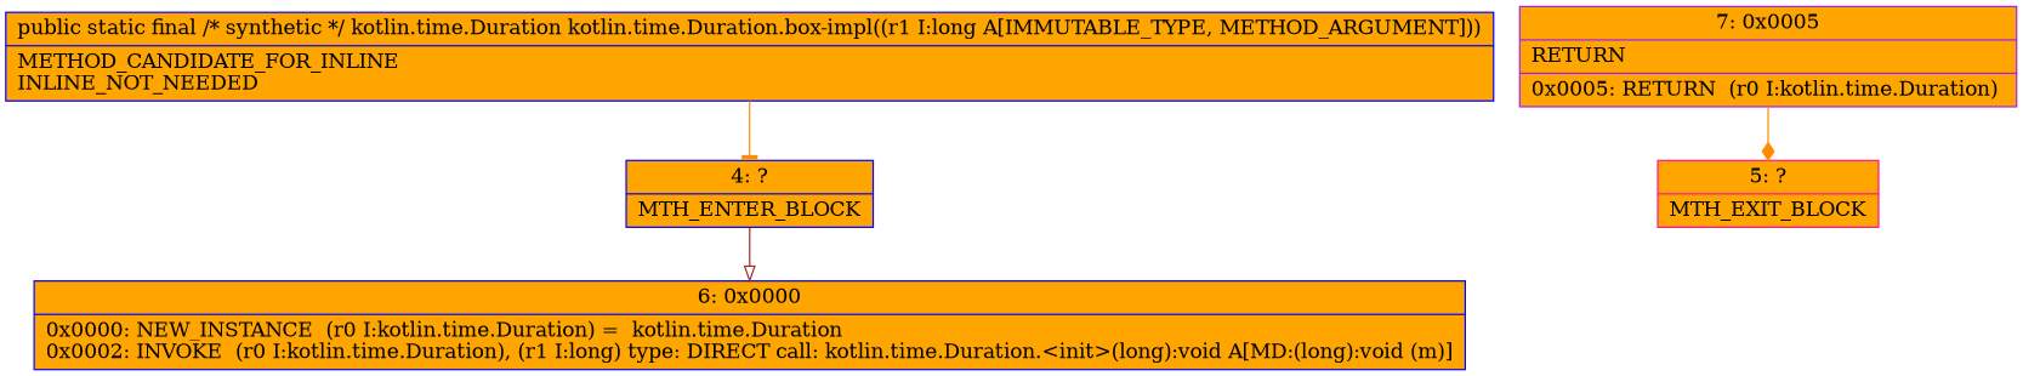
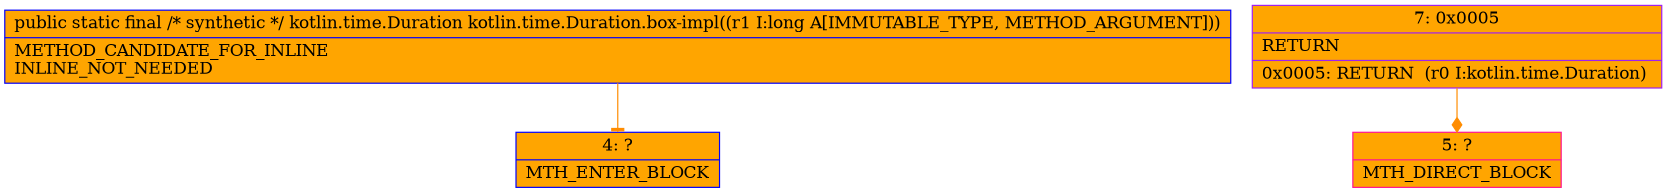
  digraph {
    node [color=blue fillcolor=orange shape=record style=filled]
    edge [color=darkorange]
    n1 [label="{4\:\ ?|MTH_ENTER_BLOCK\l}"]
-   n2 [label="{6\:\ 0x0000|0x0000: NEW_INSTANCE  (r0 I:kotlin.time.Duration) =  kotlin.time.Duration \l0x0002: INVOKE  (r0 I:kotlin.time.Duration), (r1 I:long) type: DIRECT call: kotlin.time.Duration.\<init\>(long):void A[MD:(long):void (m)]\l}"]
    n3 [color=purple label="{7\:\ 0x0005|RETURN\l|0x0005: RETURN  (r0 I:kotlin.time.Duration) \l}"]
-   n4 [color=deeppink label="{5\:\ ?|MTH_EXIT_BLOCK\l}"]
+   n4 [color=deeppink label="{5\:\ ?|MTH_DIRECT_BLOCK\l}"]
    n5 [label="{public static final \/* synthetic *\/ kotlin.time.Duration kotlin.time.Duration.box\-impl((r1 I:long A[IMMUTABLE_TYPE, METHOD_ARGUMENT]))  | METHOD_CANDIDATE_FOR_INLINE\lINLINE_NOT_NEEDED\l}"]
-   n1 -> n2 [arrowhead=onormal color=brown]
    n3 -> n4 [arrowhead=diamond]
    n5 -> n1 [arrowhead=tee]
  }
